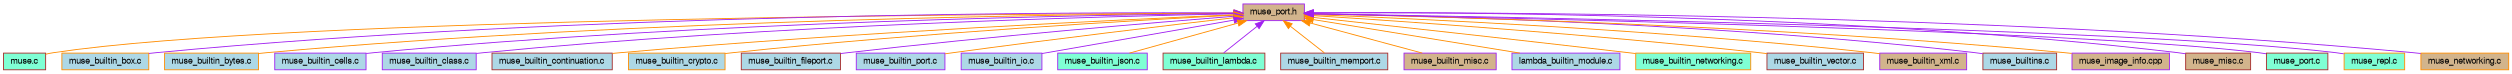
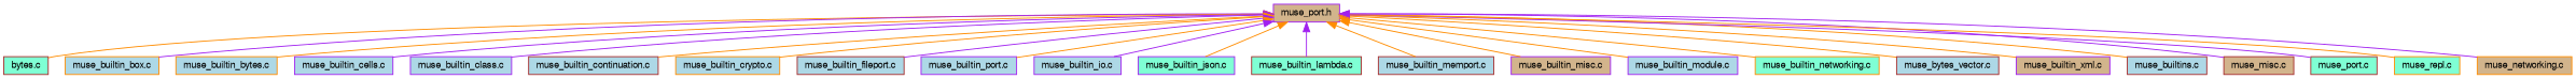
  digraph {
    node [color=purple fillcolor=lightblue fontname=FreeSans fontsize=10 shape=record style=filled]
    edge [color=darkorange dir=back fontname=FreeSans fontsize=10 labelfontname=FreeSans labelfontsize=10 style=solid]
    n1 [fillcolor=tan fontcolor=black height=0.2 label="muse_port.h" width=0.4]
-   n2 [color=brown fillcolor=aquamarine height=0.2 label="muse.c" width=0.4]
+   n2 [color=brown fillcolor=aquamarine height=0.2 label="bytes.c" width=0.4]
    n3 [color=darkorange height=0.2 label="muse_builtin_box.c" width=0.4]
    n4 [color=darkorange height=0.2 label="muse_builtin_bytes.c" width=0.4]
    n5 [height=0.2 label="muse_builtin_cells.c" width=0.4]
    n6 [height=0.2 label="muse_builtin_class.c" width=0.4]
    n7 [color=brown height=0.2 label="muse_builtin_continuation.c" width=0.4]
    n8 [color=darkorange height=0.2 label="muse_builtin_crypto.c" width=0.4]
    n9 [color=brown height=0.2 label="muse_builtin_fileport.c" width=0.4]
    n10 [height=0.2 label="muse_builtin_port.c" width=0.4]
    n11 [height=0.2 label="muse_builtin_io.c" width=0.4]
    n12 [fillcolor=aquamarine height=0.2 label="muse_builtin_json.c" width=0.4]
    n13 [color=brown fillcolor=aquamarine height=0.2 label="muse_builtin_lambda.c" width=0.4]
    n14 [color=brown height=0.2 label="muse_builtin_memport.c" width=0.4]
    n15 [fillcolor=tan height=0.2 label="muse_builtin_misc.c" width=0.4]
-   n16 [height=0.2 label="lambda_builtin_module.c" width=0.4]
+   n16 [height=0.2 label="muse_builtin_module.c" width=0.4]
    n17 [color=darkorange fillcolor=aquamarine height=0.2 label="muse_builtin_networking.c" width=0.4]
-   n18 [color=brown height=0.2 label="muse_builtin_vector.c" width=0.4]
+   n18 [color=brown height=0.2 label="muse_bytes_vector.c" width=0.4]
    n19 [fillcolor=tan height=0.2 label="muse_builtin_xml.c" width=0.4]
    n20 [color=brown height=0.2 label="muse_builtins.c" width=0.4]
-   n21 [fillcolor=tan height=0.2 label="muse_image_info.cpp" width=0.4]
    n22 [color=brown fillcolor=tan height=0.2 label="muse_misc.c" width=0.4]
    n23 [color=brown fillcolor=aquamarine height=0.2 label="muse_port.c" width=0.4]
    n24 [color=darkorange fillcolor=aquamarine height=0.2 label="muse_repl.c" width=0.4]
    n25 [color=darkorange fillcolor=tan height=0.2 label="muse_networking.c" width=0.4]
    n1 -> n2
    n1 -> n3 [color=purple]
    n1 -> n4
    n1 -> n5 [color=purple]
    n1 -> n6 [color=purple]
    n1 -> n7
    n1 -> n8
    n1 -> n9 [color=purple]
    n1 -> n10
    n1 -> n11 [color=purple]
    n1 -> n12
    n1 -> n13 [color=purple]
    n1 -> n14
    n1 -> n15
    n1 -> n16
    n1 -> n17
    n1 -> n18
    n1 -> n19
-   n1 -> n20 [color=purple]
-   n1 -> n21
+   n1 -> n20
    n1 -> n22 [color=purple]
    n1 -> n23 [color=purple]
-   n1 -> n24 [color=purple]
+   n1 -> n24
    n1 -> n25 [color=purple]
  }
